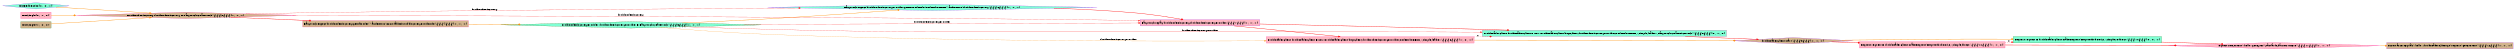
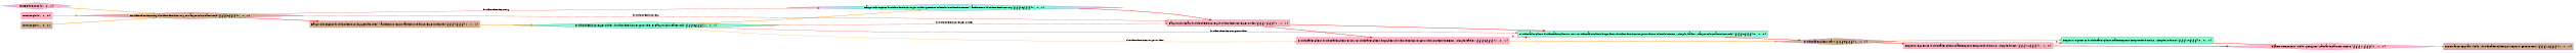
  digraph {
    rankdir=LR
    node [color=deeppink fillcolor=lightpink shape=box style=filled]
    edge [arrowhead=diamond color=red style=bold]
    n1 [color=purple fillcolor=tan label="Assert.assertEquals(\"hello\",druidLeaderClient.go(request).getContent())@@@12@@@['1', '1', '1']"]
    n2 [color=darkgreen fillcolor=aquamarine label="Request request = druidLeaderClient.makeRequest(HttpMethod.POST,\"/simple/redirect\")@@@10@@@['0', '0', '1']"]
    n3 [label="request.setContent(\"hello\".getBytes(StandardCharsets.UTF_8))@@@11@@@['1', '1', '1']" shape=diamond]
    n4 [fillcolor=tan label="EasyMock.expect(druidNodeDiscovery.getAllNodes()).andReturn(ImmutableList.of(discoveryDruidNode))@@@4@@@['1', '1', '1']"]
    n5 [color=darkgreen fillcolor=aquamarine label="DruidNodeDiscoveryProvider druidNodeDiscoveryProvider = EasyMock.createMock()@@@5@@@['1', '1', '1']" shape=diamond]
    n6 [color=purple fillcolor=aquamarine label="EasyMock.expect(druidNodeDiscoveryProvider.getForNodeRole(NodeRole.PEON)).andReturn(druidNodeDiscovery)@@@6@@@['1', '1', '1']" shape=diamond]
    n7 [color=purple label="EasyMock.replay(druidNodeDiscovery,druidNodeDiscoveryProvider)@@@7@@@['1', '1', '1']"]
    n8 [label="DruidLeaderClient druidLeaderClient = new DruidLeaderClient(httpClient,druidNodeDiscoveryProvider,NodeRole.PEON,\"/simple/leader\")@@@8@@@['1', '0', '1']"]
    n9 [fillcolor=aquamarine label="DruidLeaderClient druidLeaderClient = new DruidLeaderClient(httpClient,druidNodeDiscoveryProvider,NodeRole.PEON,\"/simple/leader\",EasyMock.createNiceMock())@@@8@@@['0', '1', '0']"]
-   n10 [color=purple fillcolor=aquamarine label="testRedirection['0', '0', '1']" shape=diamond]
+   n10 [color=purple label="testRedirection['0', '0', '1']" shape=diamond]
    n11 [fillcolor=tan label="DruidNodeDiscovery druidNodeDiscovery = EasyMock.createMock()@@@3@@@['1', '1', '1']" shape=diamond]
    n12 [label="testSimple['0', '1', '0']"]
    n13 [color=purple fillcolor=tan label="druidLeaderClient.start()@@@9@@@['1', '1', '1']" shape=diamond]
    n14 [label="Request request = druidLeaderClient.makeRequest(HttpMethod.POST,\"/simple/direct\")@@@10@@@['1', '1', '0']"]
-   n15 [color=darkgreen fillcolor=tan label="testSimple['1', '0', '0']"]
+   n15 [color=purple fillcolor=tan label="testSimple['1', '0', '0']"]
    n2 -> n3 [arrowhead=dot]
    n3 -> n1 [arrowhead=dot color=darkorange]
    n4 -> n5 [color=darkorange]
    n5 -> n6 [arrowhead=dot color=darkorange]
    n5 -> n7 [label=druidNodeDiscoveryProvider style=solid]
    n5 -> n8 [arrowhead=normal color=darkorange label=druidNodeDiscoveryProvider style=solid]
    n5 -> n9 [arrowhead=normal label=druidNodeDiscoveryProvider style=solid]
    n6 -> n7
    n7 -> n8 [arrowhead=normal]
    n7 -> n9
    n8 -> n9 [label=0 style=dashed]
    n8 -> n13 [color=darkorange]
    n9 -> n13 [arrowhead=normal]
    n10 -> n11 [arrowhead=normal color=darkorange]
    n11 -> n4 [arrowhead=dot]
    n11 -> n6 [label=druidNodeDiscovery style=solid]
    n11 -> n7 [arrowhead=normal label=druidNodeDiscovery style=solid]
    n12 -> n11 [color=darkorange]
    n13 -> n2 [color=darkorange]
    n13 -> n14 [arrowhead=dot]
    n14 -> n2 [label=0 style=dashed]
    n14 -> n3
    n15 -> n11 [arrowhead=normal color=darkorange]
  }
